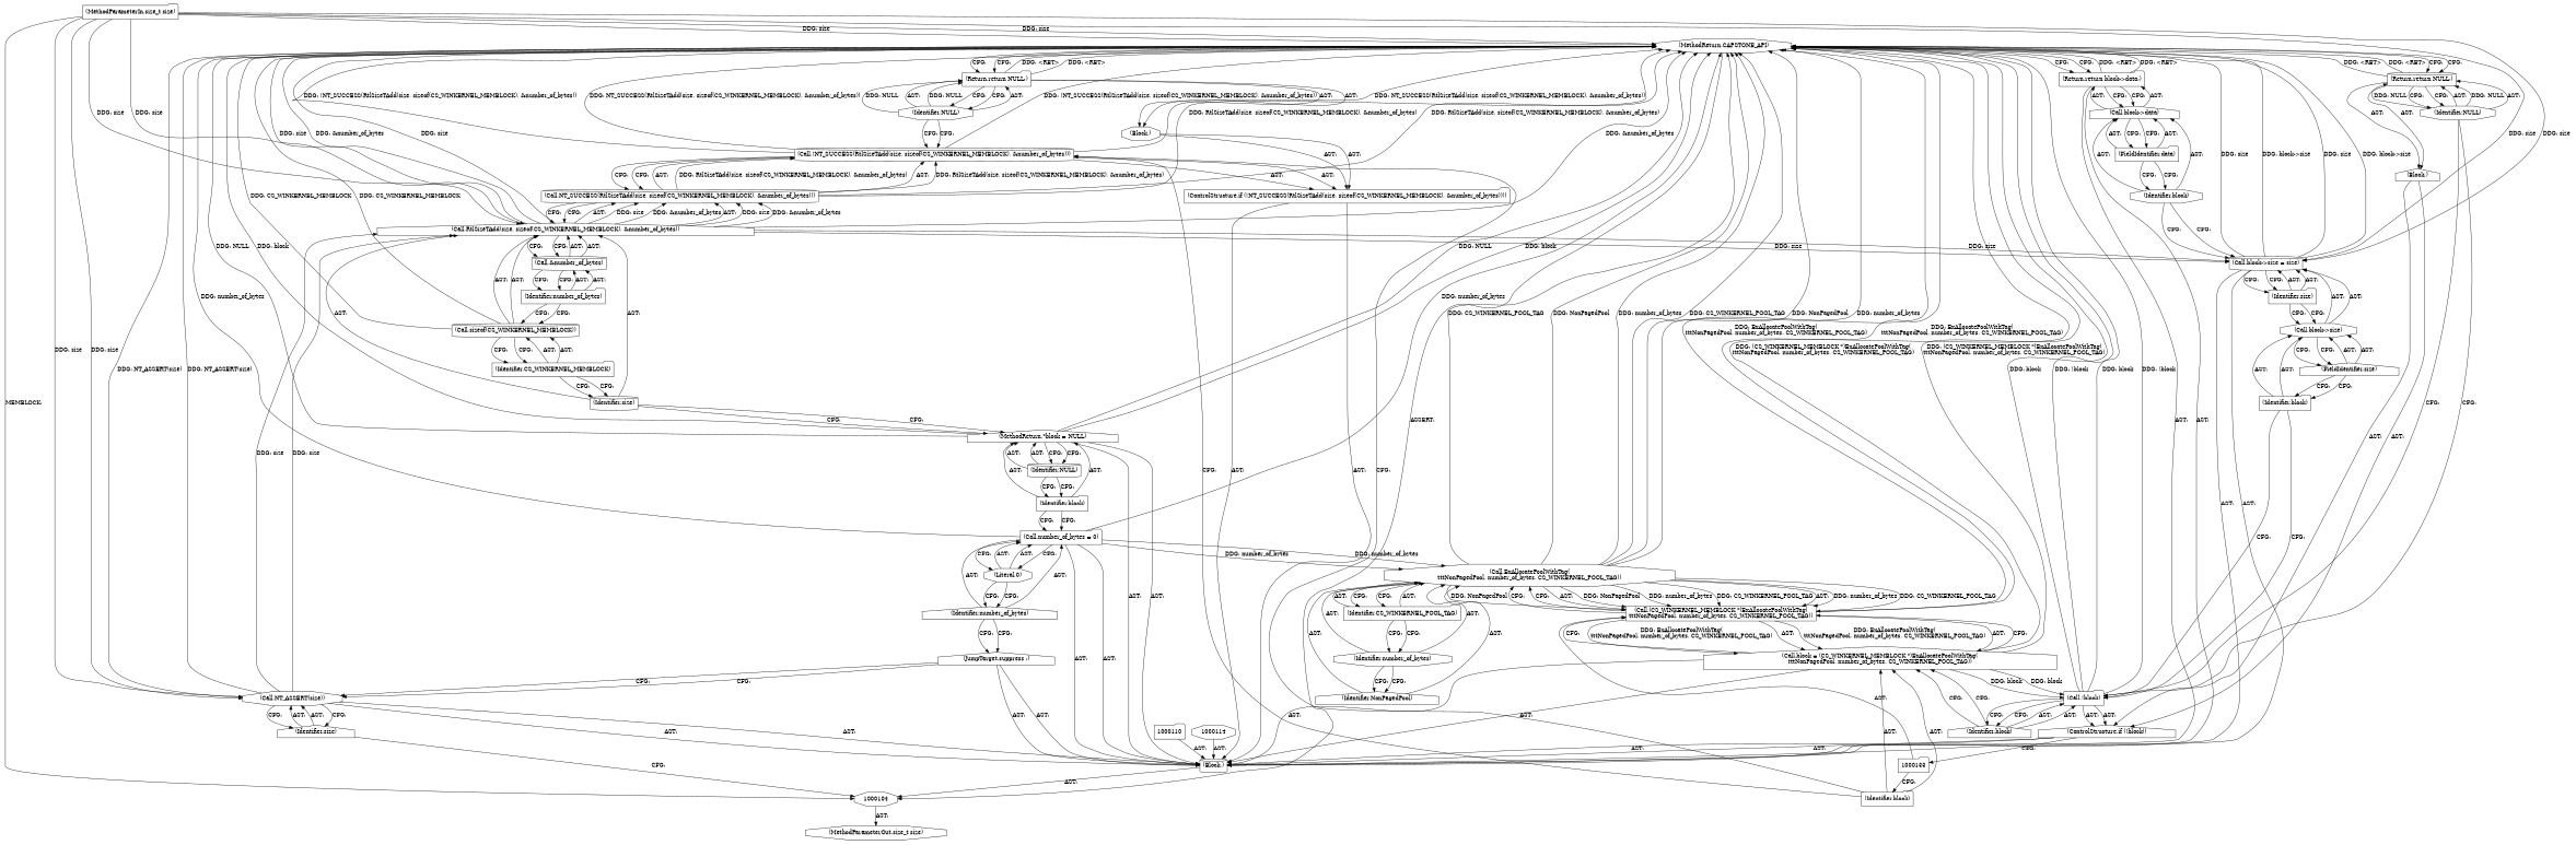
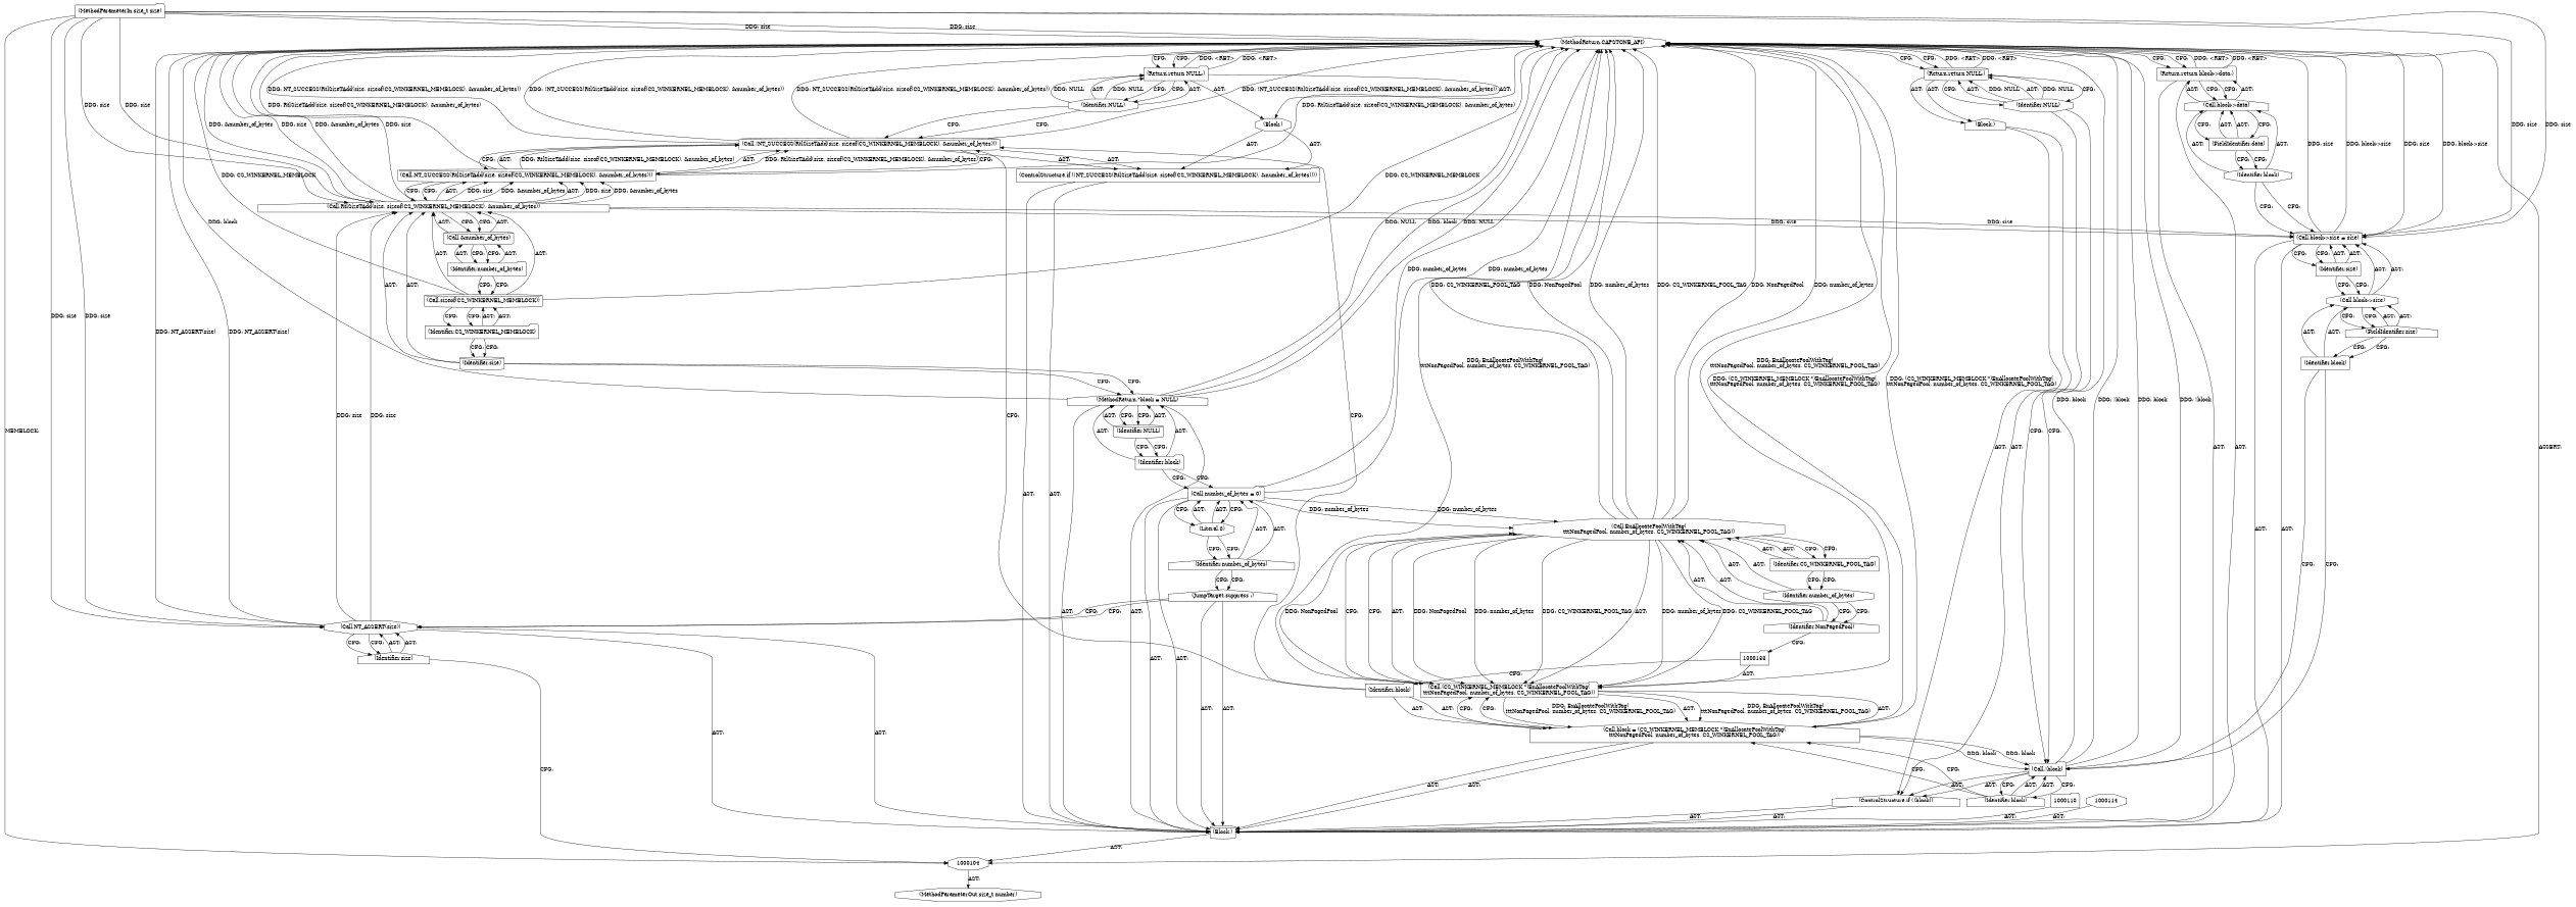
  digraph {
    fontname="DejaVu Serif"
    node [fontname="DejaVu Serif" shape=folder]
    edge [fontname="DejaVu Serif"]
    n1 [label="(MethodParameterIn,size_t size)"]
    n2 [label="(MethodReturn,CAPSTONE_API)" shape=octagon]
    n3 [label="(Call,RtlSizeTAdd(size, sizeof(CS_WINKERNEL_MEMBLOCK), &number_of_bytes))" shape=house]
    n4 [label="(Call,block->size = size)" shape=cylinder]
    n5 [label="(Call,NT_ASSERT(size))" shape=octagon]
    1000104 [shape=octagon]
    n7 [label="(Return,return NULL;)"]
    n8 [label="(Return,return NULL;)" shape=cylinder]
    n9 [label="(Return,return block->data;)"]
    n10 [label="(Call,NT_SUCCESS(RtlSizeTAdd(size, sizeof(CS_WINKERNEL_MEMBLOCK), &number_of_bytes)))" shape=cylinder]
    n11 [label="(Call,&number_of_bytes)" shape=cylinder]
    n12 [label="(Block,)" shape=cylinder]
    n13 [label="(Identifier,size)"]
    n14 [label="(Identifier,size)" shape=house]
-   n15 [label="(MethodParameterOut,size_t size)" shape=octagon]
+   n15 [label="(MethodParameterOut,size_t number)" shape=octagon]
    n16 [label="(Block,)" shape=octagon]
    n17 [label="(Identifier,NULL)" shape=octagon]
    n18 [label="(Block,)" shape=house]
    n19 [label="(Identifier,NULL)" shape=octagon]
    n20 [label="(Call,block->data)" shape=house]
    n21 [label="(ControlStructure,if (!NT_SUCCESS(RtlSizeTAdd(size, sizeof(CS_WINKERNEL_MEMBLOCK), &number_of_bytes))))"]
    n22 [label="(Call,!NT_SUCCESS(RtlSizeTAdd(size, sizeof(CS_WINKERNEL_MEMBLOCK), &number_of_bytes)))" shape=cylinder]
    n23 [label="(Identifier,number_of_bytes)"]
    n24 [label="(Identifier,size)" shape=cylinder]
    n25 [label="(MethodReturn,*block = NULL)" shape=house]
    n26 [label="(Identifier,NULL)" shape=cylinder]
    n27 [label="(Call,sizeof(CS_WINKERNEL_MEMBLOCK))" shape=cylinder]
    n28 [label="(Identifier,CS_WINKERNEL_MEMBLOCK)"]
    n29 [label="(Call,block = (CS_WINKERNEL_MEMBLOCK *)ExAllocatePoolWithTag(\n\t\t\tNonPagedPool, number_of_bytes, CS_WINKERNEL_POOL_TAG))" shape=house]
    n30 [label="(Call,(CS_WINKERNEL_MEMBLOCK *)ExAllocatePoolWithTag(\n\t\t\tNonPagedPool, number_of_bytes, CS_WINKERNEL_POOL_TAG))"]
    n31 [label="(Call,!block)"]
    n32 [label="(Call,ExAllocatePoolWithTag(\n\t\t\tNonPagedPool, number_of_bytes, CS_WINKERNEL_POOL_TAG))" shape=octagon]
    n33 [label="(ControlStructure,if (!block))" shape=house]
    n34 [label="(Identifier,block)" shape=house]
    n35 [label="(Identifier,block)"]
    n36 [label="(Identifier,CS_WINKERNEL_POOL_TAG)"]
    n37 [label="(Identifier,number_of_bytes)" shape=octagon]
    n38 [label="(Identifier,NonPagedPool)" shape=house]
    1000133
    n40 [label="(Call,block->size)" shape=octagon]
    n41 [label="(FieldIdentifier,size)" shape=house]
    n42 [label="(Identifier,block)"]
    n43 [label="(FieldIdentifier,data)"]
    n44 [label="(Identifier,block)" shape=octagon]
    n45 [label="(JumpTarget,suppress :)" shape=house]
    n46 [label="(Literal,0)" shape=octagon]
    n47 [label="(Call,number_of_bytes = 0)"]
    n48 [label="(Identifier,number_of_bytes)" shape=house]
    n49 [label="(Identifier,block)"]
    1000110
    1000114 [shape=octagon]
    n1 -> n2 [label="DDG: size"]
    n1 -> n2 [label="DDG: size"]
    n1 -> n3 [label="DDG: size"]
    n1 -> n3 [label="DDG: size"]
    n1 -> n4 [label="DDG: size"]
    n1 -> n4 [label="DDG: size"]
    n1 -> n5 [label="DDG: size"]
    n1 -> n5 [label="DDG: size"]
    n1 -> 1000104 [label="MEMBLOCK: "]
    n2 -> 1000104 [label="ASSERT: "]
    n2 -> n7 [label="CFG: "]
    n2 -> n7 [label="CFG: "]
    n2 -> n8 [label="CFG: "]
    n2 -> n8 [label="CFG: "]
    n2 -> n9 [label="CFG: "]
    n2 -> n9 [label="CFG: "]
    n3 -> n2 [label="DDG: &number_of_bytes"]
    n3 -> n2 [label="DDG: size"]
    n3 -> n2 [label="DDG: &number_of_bytes"]
    n3 -> n2 [label="DDG: size"]
    n3 -> n4 [label="DDG: size"]
    n3 -> n4 [label="DDG: size"]
    n3 -> n10 [label="AST: "]
    n3 -> n10 [label="DDG: size"]
    n3 -> n10 [label="DDG: &number_of_bytes"]
    n3 -> n10 [label="AST: "]
    n3 -> n10 [label="DDG: size"]
    n3 -> n10 [label="DDG: &number_of_bytes"]
    n3 -> n11 [label="CFG: "]
    n3 -> n11 [label="CFG: "]
    n4 -> n2 [label="DDG: size"]
    n4 -> n2 [label="DDG: block->size"]
    n4 -> n2 [label="DDG: size"]
    n4 -> n2 [label="DDG: block->size"]
    n4 -> n12 [label="AST: "]
    n4 -> n12 [label="AST: "]
    n4 -> n13 [label="CFG: "]
    n4 -> n13 [label="CFG: "]
    n5 -> n2 [label="DDG: NT_ASSERT(size)"]
    n5 -> n2 [label="DDG: NT_ASSERT(size)"]
    n5 -> n3 [label="DDG: size"]
    n5 -> n3 [label="DDG: size"]
    n5 -> n12 [label="AST: "]
    n5 -> n12 [label="AST: "]
    n5 -> n14 [label="CFG: "]
    n5 -> n14 [label="CFG: "]
    1000104 -> n15 [label="AST: "]
    n7 -> n2 [label="DDG: <RET>"]
    n7 -> n2 [label="DDG: <RET>"]
    n7 -> n16 [label="AST: "]
    n7 -> n16 [label="AST: "]
    n7 -> n17 [label="CFG: "]
    n7 -> n17 [label="CFG: "]
    n8 -> n2 [label="DDG: <RET>"]
    n8 -> n2 [label="DDG: <RET>"]
    n8 -> n18 [label="AST: "]
    n8 -> n18 [label="AST: "]
    n8 -> n19 [label="CFG: "]
    n8 -> n19 [label="CFG: "]
    n9 -> n2 [label="DDG: <RET>"]
    n9 -> n2 [label="DDG: <RET>"]
    n9 -> n12 [label="AST: "]
    n9 -> n12 [label="AST: "]
    n9 -> n20 [label="CFG: "]
    n9 -> n20 [label="CFG: "]
    n10 -> n2 [label="DDG: RtlSizeTAdd(size, sizeof(CS_WINKERNEL_MEMBLOCK), &number_of_bytes)"]
    n10 -> n2 [label="DDG: RtlSizeTAdd(size, sizeof(CS_WINKERNEL_MEMBLOCK), &number_of_bytes)"]
    n10 -> n3 [label="CFG: "]
    n10 -> n3 [label="CFG: "]
    n10 -> n22 [label="AST: "]
    n10 -> n22 [label="DDG: RtlSizeTAdd(size, sizeof(CS_WINKERNEL_MEMBLOCK), &number_of_bytes)"]
    n10 -> n22 [label="AST: "]
    n10 -> n22 [label="DDG: RtlSizeTAdd(size, sizeof(CS_WINKERNEL_MEMBLOCK), &number_of_bytes)"]
    n11 -> n3 [label="AST: "]
    n11 -> n3 [label="AST: "]
    n11 -> n23 [label="CFG: "]
    n11 -> n23 [label="CFG: "]
    n12 -> 1000104 [label="AST: "]
    n13 -> n4 [label="AST: "]
    n13 -> n4 [label="AST: "]
    n13 -> n40 [label="CFG: "]
    n13 -> n40 [label="CFG: "]
    n14 -> n5 [label="AST: "]
    n14 -> n5 [label="AST: "]
    n14 -> 1000104 [label="CFG: "]
    n16 -> n21 [label="AST: "]
    n16 -> n21 [label="AST: "]
    n17 -> n7 [label="AST: "]
    n17 -> n7 [label="DDG: NULL"]
    n17 -> n7 [label="AST: "]
    n17 -> n7 [label="DDG: NULL"]
    n17 -> n22 [label="CFG: "]
    n17 -> n22 [label="CFG: "]
    n18 -> n33 [label="AST: "]
    n18 -> n33 [label="AST: "]
    n19 -> n8 [label="AST: "]
    n19 -> n8 [label="DDG: NULL"]
    n19 -> n8 [label="AST: "]
    n19 -> n8 [label="DDG: NULL"]
    n19 -> n31 [label="CFG: "]
    n19 -> n31 [label="CFG: "]
    n20 -> n9 [label="AST: "]
    n20 -> n9 [label="AST: "]
    n20 -> n43 [label="CFG: "]
    n20 -> n43 [label="CFG: "]
    n21 -> n12 [label="AST: "]
    n21 -> n12 [label="AST: "]
    n22 -> n2 [label="DDG: !NT_SUCCESS(RtlSizeTAdd(size, sizeof(CS_WINKERNEL_MEMBLOCK), &number_of_bytes))"]
    n22 -> n2 [label="DDG: NT_SUCCESS(RtlSizeTAdd(size, sizeof(CS_WINKERNEL_MEMBLOCK), &number_of_bytes))"]
    n22 -> n2 [label="DDG: !NT_SUCCESS(RtlSizeTAdd(size, sizeof(CS_WINKERNEL_MEMBLOCK), &number_of_bytes))"]
    n22 -> n2 [label="DDG: NT_SUCCESS(RtlSizeTAdd(size, sizeof(CS_WINKERNEL_MEMBLOCK), &number_of_bytes))"]
    n22 -> n10 [label="CFG: "]
    n22 -> n10 [label="CFG: "]
    n22 -> n21 [label="AST: "]
    n22 -> n21 [label="AST: "]
    n23 -> n11 [label="AST: "]
    n23 -> n11 [label="AST: "]
    n23 -> n27 [label="CFG: "]
    n23 -> n27 [label="CFG: "]
    n24 -> n3 [label="AST: "]
    n24 -> n3 [label="AST: "]
    n24 -> n25 [label="CFG: "]
    n24 -> n25 [label="CFG: "]
    n25 -> n2 [label="DDG: NULL"]
    n25 -> n2 [label="DDG: block"]
    n25 -> n2 [label="DDG: NULL"]
    n25 -> n2 [label="DDG: block"]
    n25 -> n12 [label="AST: "]
    n25 -> n12 [label="AST: "]
    n25 -> n26 [label="CFG: "]
    n25 -> n26 [label="CFG: "]
    n26 -> n25 [label="AST: "]
    n26 -> n25 [label="AST: "]
    n26 -> n49 [label="CFG: "]
    n26 -> n49 [label="CFG: "]
    n27 -> n2 [label="DDG: CS_WINKERNEL_MEMBLOCK"]
    n27 -> n2 [label="DDG: CS_WINKERNEL_MEMBLOCK"]
    n27 -> n3 [label="AST: "]
    n27 -> n3 [label="AST: "]
    n27 -> n28 [label="CFG: "]
    n27 -> n28 [label="CFG: "]
    n28 -> n24 [label="CFG: "]
    n28 -> n24 [label="CFG: "]
    n28 -> n27 [label="AST: "]
    n28 -> n27 [label="AST: "]
    n29 -> n2 [label="DDG: (CS_WINKERNEL_MEMBLOCK *)ExAllocatePoolWithTag(\n\t\t\tNonPagedPool, number_of_bytes, CS_WINKERNEL_POOL_TAG)"]
    n29 -> n2 [label="DDG: (CS_WINKERNEL_MEMBLOCK *)ExAllocatePoolWithTag(\n\t\t\tNonPagedPool, number_of_bytes, CS_WINKERNEL_POOL_TAG)"]
    n29 -> n12 [label="AST: "]
    n29 -> n12 [label="AST: "]
    n29 -> n30 [label="CFG: "]
    n29 -> n30 [label="CFG: "]
    n29 -> n31 [label="DDG: block"]
    n29 -> n31 [label="DDG: block"]
    n30 -> n2 [label="DDG: ExAllocatePoolWithTag(\n\t\t\tNonPagedPool, number_of_bytes, CS_WINKERNEL_POOL_TAG)"]
    n30 -> n2 [label="DDG: ExAllocatePoolWithTag(\n\t\t\tNonPagedPool, number_of_bytes, CS_WINKERNEL_POOL_TAG)"]
    n30 -> n29 [label="AST: "]
    n30 -> n29 [label="DDG: ExAllocatePoolWithTag(\n\t\t\tNonPagedPool, number_of_bytes, CS_WINKERNEL_POOL_TAG)"]
    n30 -> n29 [label="AST: "]
    n30 -> n29 [label="DDG: ExAllocatePoolWithTag(\n\t\t\tNonPagedPool, number_of_bytes, CS_WINKERNEL_POOL_TAG)"]
    n30 -> n32 [label="CFG: "]
    n30 -> n32 [label="CFG: "]
    n31 -> n2 [label="DDG: block"]
    n31 -> n2 [label="DDG: !block"]
    n31 -> n2 [label="DDG: block"]
    n31 -> n2 [label="DDG: !block"]
    n31 -> n33 [label="AST: "]
    n31 -> n33 [label="AST: "]
    n31 -> n34 [label="CFG: "]
    n31 -> n34 [label="CFG: "]
    n32 -> n2 [label="DDG: CS_WINKERNEL_POOL_TAG"]
    n32 -> n2 [label="DDG: NonPagedPool"]
    n32 -> n2 [label="DDG: number_of_bytes"]
    n32 -> n2 [label="DDG: CS_WINKERNEL_POOL_TAG"]
    n32 -> n2 [label="DDG: NonPagedPool"]
    n32 -> n2 [label="DDG: number_of_bytes"]
    n32 -> n30 [label="AST: "]
    n32 -> n30 [label="DDG: NonPagedPool"]
    n32 -> n30 [label="DDG: number_of_bytes"]
    n32 -> n30 [label="DDG: CS_WINKERNEL_POOL_TAG"]
    n32 -> n30 [label="AST: "]
    n32 -> n30 [label="DDG: NonPagedPool"]
    n32 -> n30 [label="DDG: number_of_bytes"]
    n32 -> n30 [label="DDG: CS_WINKERNEL_POOL_TAG"]
    n32 -> n36 [label="CFG: "]
    n32 -> n36 [label="CFG: "]
    n33 -> n12 [label="AST: "]
    n33 -> n12 [label="AST: "]
    n34 -> n29 [label="CFG: "]
    n34 -> n29 [label="CFG: "]
    n34 -> n31 [label="AST: "]
    n34 -> n31 [label="AST: "]
    n35 -> n22 [label="CFG: "]
    n35 -> n22 [label="CFG: "]
    n35 -> n29 [label="AST: "]
    n35 -> n29 [label="AST: "]
    n36 -> n32 [label="AST: "]
    n36 -> n32 [label="AST: "]
    n36 -> n37 [label="CFG: "]
    n36 -> n37 [label="CFG: "]
    n37 -> n32 [label="AST: "]
    n37 -> n32 [label="AST: "]
    n37 -> n38 [label="CFG: "]
    n37 -> n38 [label="CFG: "]
    n38 -> n32 [label="AST: "]
    n38 -> n32 [label="AST: "]
-   n33 -> 1000133 [label="CFG: "]
+   n38 -> 1000133 [label="CFG: "]
    1000133 -> n30 [label="AST: "]
    1000133 -> n35 [label="CFG: "]
    n40 -> n4 [label="AST: "]
    n40 -> n4 [label="AST: "]
    n40 -> n41 [label="CFG: "]
    n40 -> n41 [label="CFG: "]
    n41 -> n40 [label="AST: "]
    n41 -> n40 [label="AST: "]
    n41 -> n42 [label="CFG: "]
    n41 -> n42 [label="CFG: "]
    n42 -> n31 [label="CFG: "]
    n42 -> n31 [label="CFG: "]
    n42 -> n40 [label="AST: "]
    n42 -> n40 [label="AST: "]
    n43 -> n20 [label="AST: "]
    n43 -> n20 [label="AST: "]
    n43 -> n44 [label="CFG: "]
    n43 -> n44 [label="CFG: "]
    n44 -> n4 [label="CFG: "]
    n44 -> n4 [label="CFG: "]
    n44 -> n20 [label="AST: "]
    n44 -> n20 [label="AST: "]
    n45 -> n5 [label="CFG: "]
    n45 -> n5 [label="CFG: "]
    n45 -> n12 [label="AST: "]
    n45 -> n12 [label="AST: "]
    n46 -> n47 [label="AST: "]
    n46 -> n47 [label="AST: "]
    n46 -> n48 [label="CFG: "]
    n46 -> n48 [label="CFG: "]
    n47 -> n2 [label="DDG: number_of_bytes"]
    n47 -> n2 [label="DDG: number_of_bytes"]
    n47 -> n12 [label="AST: "]
    n47 -> n12 [label="AST: "]
    n47 -> n32 [label="DDG: number_of_bytes"]
    n47 -> n32 [label="DDG: number_of_bytes"]
    n47 -> n46 [label="CFG: "]
    n47 -> n46 [label="CFG: "]
    n48 -> n45 [label="CFG: "]
    n48 -> n45 [label="CFG: "]
    n48 -> n47 [label="AST: "]
    n48 -> n47 [label="AST: "]
    n49 -> n25 [label="AST: "]
    n49 -> n25 [label="AST: "]
    n49 -> n47 [label="CFG: "]
    n49 -> n47 [label="CFG: "]
    1000110 -> n12 [label="AST: "]
    1000114 -> n12 [label="AST: "]
  }
